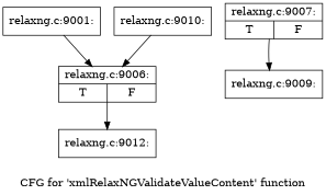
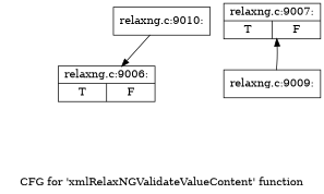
  digraph {
    label="CFG for 'xmlRelaxNGValidateValueContent' function"
    node [shape=record]
-   n1 [label="{relaxng.c:9001:}"]
    n2 [label="{relaxng.c:9006:|{<s0>T|<s1>F}}"]
-   n3 [label="{relaxng.c:9012:}"]
    n4 [label="{relaxng.c:9007:|{<s0>T|<s1>F}}"]
    n5 [label="{relaxng.c:9009:}"]
    n6 [label="{relaxng.c:9010:}"]
-   n1 -> n2
-   n2 -> n3
-   n4 -> n5
+   n5 -> n4
    n6 -> n2
  }
